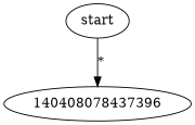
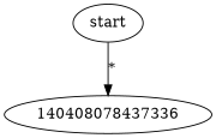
  digraph {
    n1 [label=start]
-   140408078437336 [label=140408078437396]
+   140408078437336
    n1 -> 140408078437336 [label="*"]
  }
